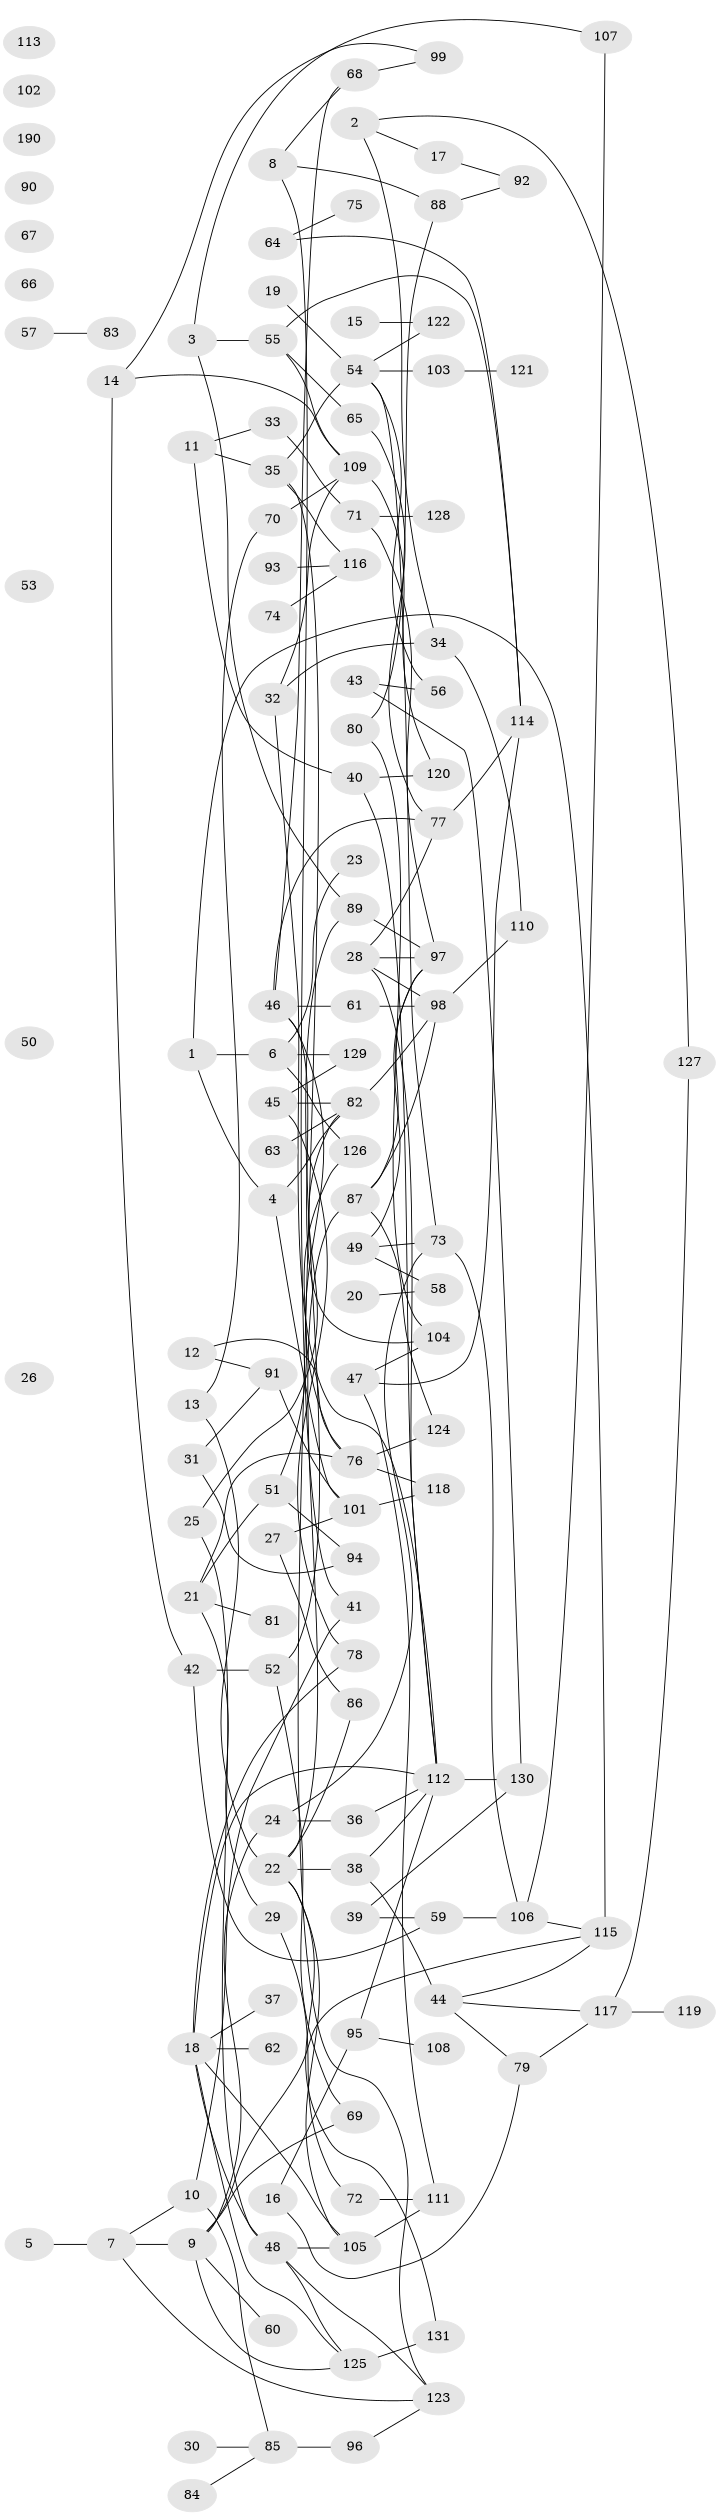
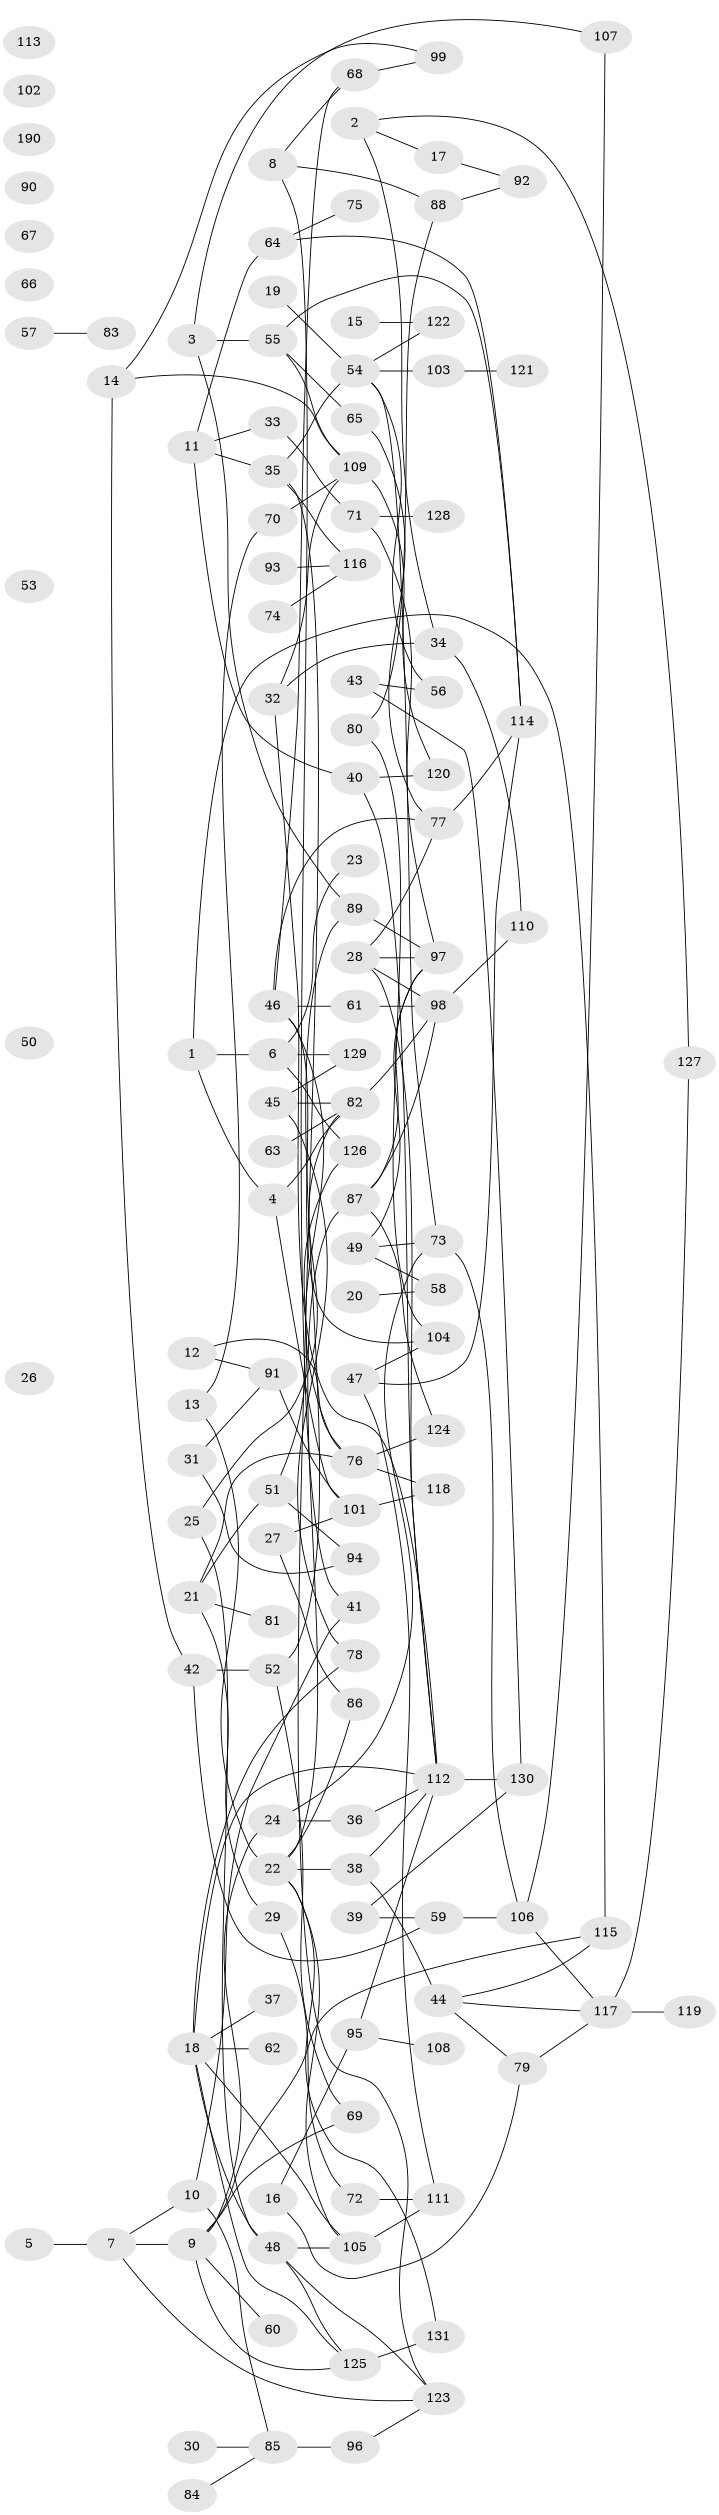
  graph {
    rankdir=LR
    node [color=gray90 style=filled]
    1
    4
    6
    115
    82
    101
    23
    126
    129
    2
    17
    34
    127
    92
    110
    3
    55
    89
    107
    109
    114
    65
    97
    98
    118
    5
    7
    9
    10
    123
    24
    60
    69
    125
    41
    85
    8
    68
    88
    99
    36
    73
    131
    96
    11
    33
    35
    40
    64
    71
    54
    116
    112
    120
    75
    12
    76
    91
    124
    13
    22
    70
    105
    38
    86
    87
    14
    42
    59
    52
    15
    122
    16
    79
    95
    117
    108
    18
    37
    48
    62
    78
    111
    130
    19
    56
    103
    20
    58
    21
    29
    51
    81
    72
    94
    44
    106
    25
    26
    27
    28
    77
    30
    31
    32
    128
    39
    43
    119
    45
    46
    61
    104
    47
    49
    50
    53
    121
    57
    83
    63
    66
    67
    74
    80
    84
    90
    93
    n129 [label=190]
    102
    113
    1 -- 4
    1 -- 6
    1 -- 115
    4 -- 82
    4 -- 101
    6 -- 23
    6 -- 126
    6 -- 129
    82 -- 98
    101 -- 118
    2 -- 17
    2 -- 34
    2 -- 127
    17 -- 92
    34 -- 110
    3 -- 55
    3 -- 89
    3 -- 107
    55 -- 109
    55 -- 114
    55 -- 65
    89 -- 97
    109 -- 120
    65 -- 77
    98 -- 110
    5 -- 7
    7 -- 9
    7 -- 10
    7 -- 123
    9 -- 115
    9 -- 24
    9 -- 60
    9 -- 69
    9 -- 125
    10 -- 41
    10 -- 85
    24 -- 36
    24 -- 73
    125 -- 131
    85 -- 96
    8 -- 41
    8 -- 68
    8 -- 88
    68 -- 99
    88 -- 92
    36 -- 112
    73 -- 106
    96 -- 123
    11 -- 33
    11 -- 35
    11 -- 40
+   11 -- 64
    33 -- 71
    35 -- 123
    35 -- 54
    35 -- 116
    40 -- 112
    40 -- 120
    64 -- 114
    64 -- 75
    71 -- 97
    71 -- 128
    54 -- 73
    54 -- 122
    54 -- 56
    54 -- 103
    112 -- 130
    12 -- 76
    12 -- 91
    76 -- 118
    76 -- 124
    91 -- 101
    13 -- 22
    13 -- 70
    22 -- 131
    22 -- 105
    22 -- 38
    22 -- 86
    22 -- 87
    70 -- 109
    105 -- 111
    38 -- 112
    38 -- 44
    87 -- 97
    87 -- 98
    87 -- 124
    14 -- 109
    14 -- 99
    14 -- 42
    42 -- 59
    42 -- 52
    59 -- 106
    52 -- 89
    52 -- 69
    15 -- 122
    16 -- 79
    16 -- 95
    79 -- 117
    95 -- 112
    95 -- 108
    117 -- 127
    117 -- 119
    18 -- 125
    18 -- 112
    18 -- 105
    18 -- 37
    18 -- 48
    18 -- 62
    18 -- 78
    48 -- 123
    48 -- 125
    48 -- 105
    19 -- 54
    103 -- 121
    20 -- 58
    21 -- 76
    21 -- 29
    21 -- 51
    21 -- 81
    29 -- 72
    51 -- 126
    51 -- 94
    72 -- 111
    44 -- 115
    44 -- 79
    44 -- 117
-   106 -- 115
+   106 -- 117
    106 -- 107
    25 -- 82
    25 -- 48
    27 -- 101
    27 -- 86
    28 -- 97
    28 -- 98
    28 -- 112
    28 -- 77
    77 -- 114
    30 -- 85
    31 -- 91
    31 -- 94
    32 -- 34
    32 -- 109
    32 -- 112
    39 -- 59
    39 -- 130
    43 -- 130
    43 -- 56
    45 -- 82
    45 -- 129
    45 -- 78
    46 -- 68
    46 -- 76
    46 -- 77
    46 -- 61
    46 -- 104
    61 -- 98
    47 -- 114
    47 -- 111
    47 -- 104
    49 -- 97
    49 -- 73
    49 -- 58
    57 -- 83
    63 -- 82
    74 -- 116
    80 -- 88
    80 -- 104
    84 -- 85
    93 -- 116
  }
